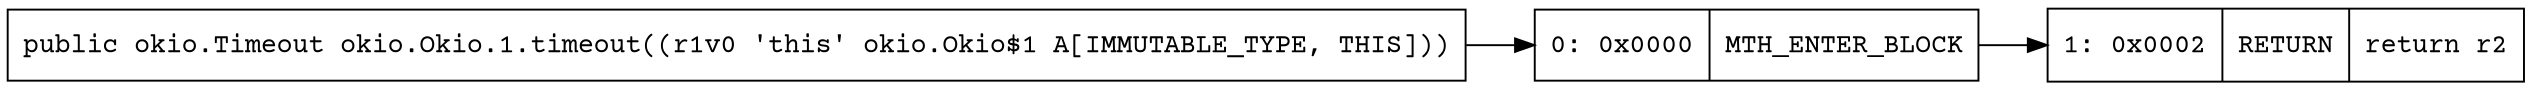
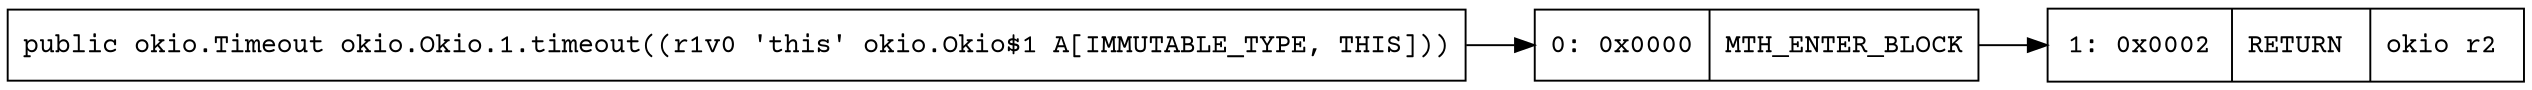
  digraph {
    rankdir=LR
    fontname="Courier Prime"
    node [shape=record fontname="Courier Prime"]
    edge [fontname="Courier Prime"]
    n1 [label="{0\:\ 0x0000|MTH_ENTER_BLOCK\l}"]
-   n2 [label="{1\:\ 0x0002|RETURN\l|return r2\l}"]
+   n2 [label="{1\:\ 0x0002|RETURN\l|okio r2\l}"]
    n3 [label="{public okio.Timeout okio.Okio.1.timeout((r1v0 'this' okio.Okio$1 A[IMMUTABLE_TYPE, THIS])) }"]
    n1 -> n2
    n3 -> n1
  }
